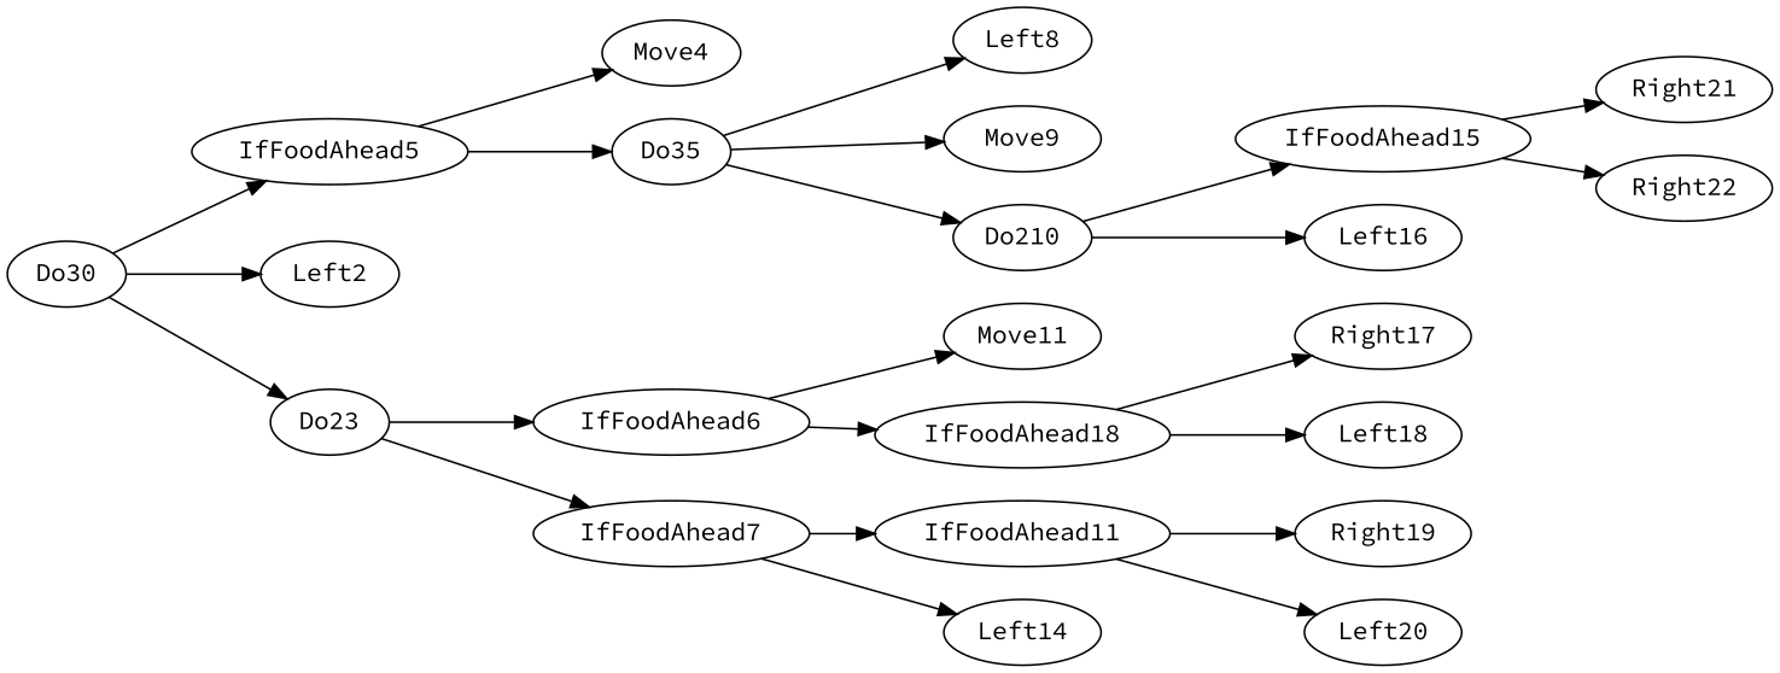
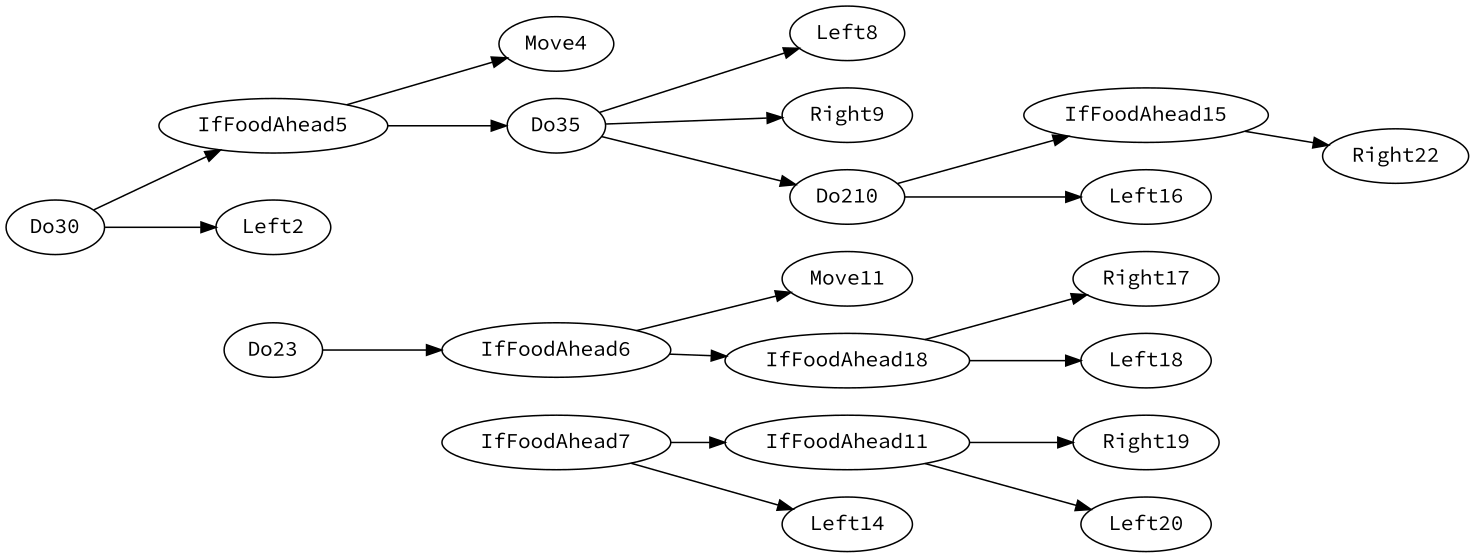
  digraph {
    fontname="Source Code Pro"
    rankdir=LR
    node [fontname="Source Code Pro"]
    edge [fontname="Source Code Pro"]
    n1 [label=IfFoodAhead5]
    Do30
    Left2
    Do23
    Move4
    Do35
    IfFoodAhead6
    IfFoodAhead7
    Left8
-   Move9
+   Move9 [label=Right9]
    Do210
    Move11
    n13 [label=IfFoodAhead18]
    n14 [label=IfFoodAhead11]
    Left14
    IfFoodAhead15
    Left16
    Right17
    Left18
    Right19
    Left20
-   Right21
    Right22
    n1 -> Move4
    n1 -> Do35
    Do30 -> n1
    Do30 -> Left2
-   Do30 -> Do23
    Do23 -> IfFoodAhead6
-   Do23 -> IfFoodAhead7
    Do35 -> Left8
    Do35 -> Move9
    Do35 -> Do210
    IfFoodAhead6 -> Move11
    IfFoodAhead6 -> n13
    IfFoodAhead7 -> n14
    IfFoodAhead7 -> Left14
    Do210 -> IfFoodAhead15
    Do210 -> Left16
    n13 -> Right17
    n13 -> Left18
    n14 -> Right19
    n14 -> Left20
-   IfFoodAhead15 -> Right21
    IfFoodAhead15 -> Right22
  }
